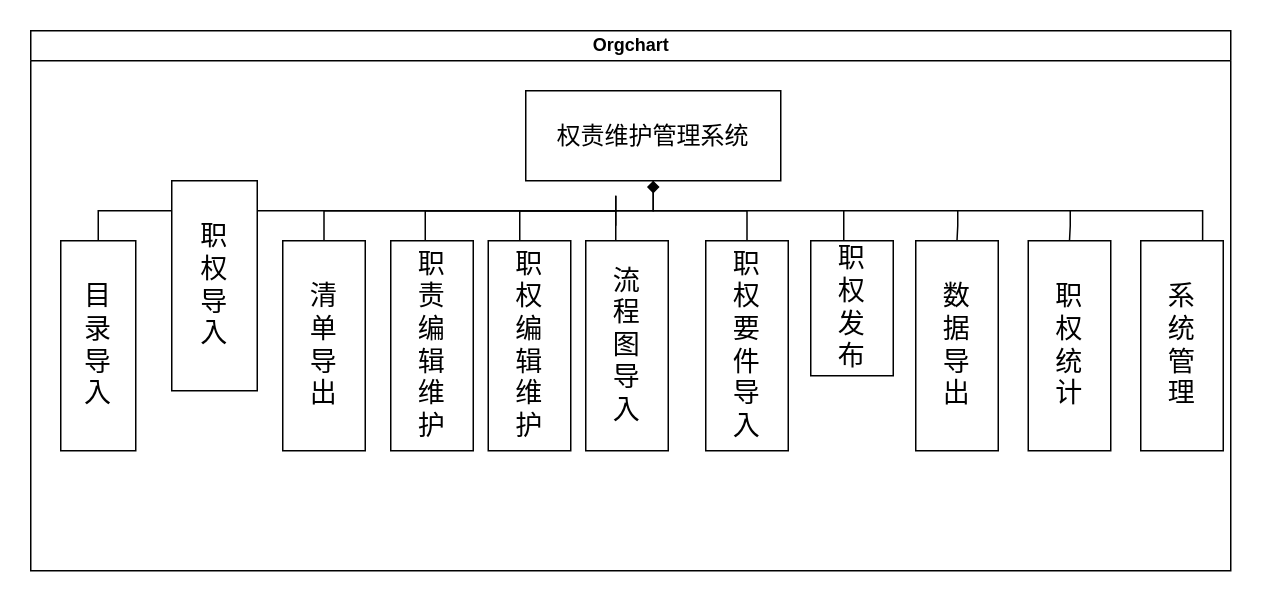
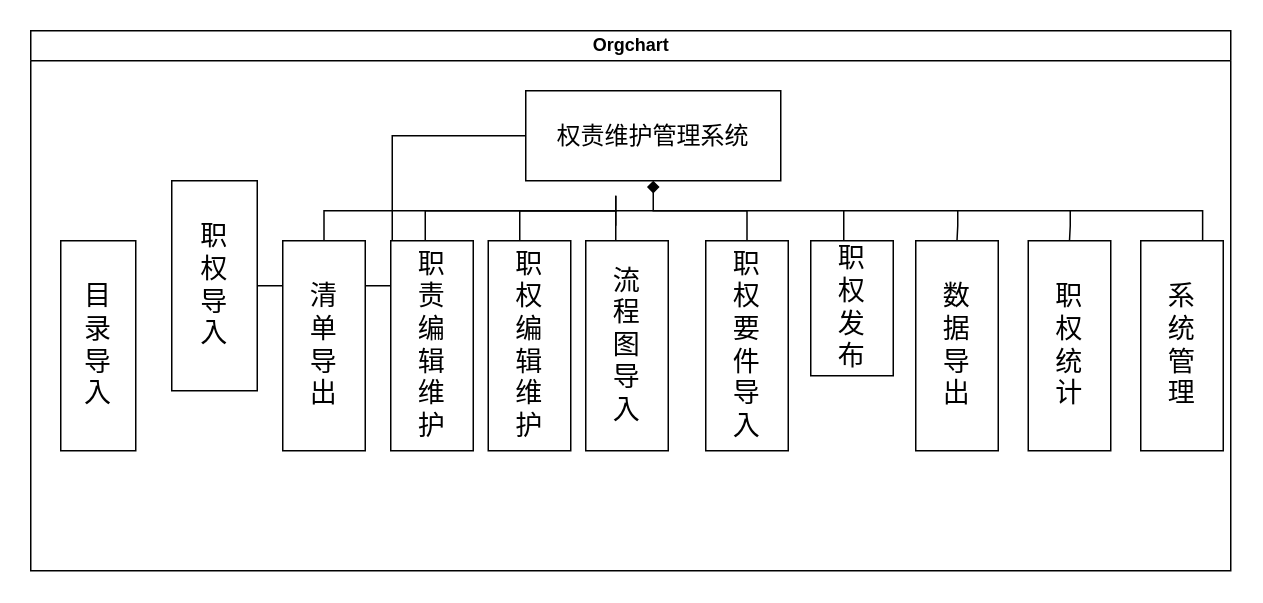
  <mxCell id="0" />
  <mxCell id="1" parent="0" />
  <mxCell id="2" value="Orgchart" style="swimlane;html=1;startSize=20;horizontal=1;containerType=tree;" vertex="1" parent="1"><mxGeometry x="20" y="20" width="800" height="360" as="geometry" /></mxCell>
- <mxCell id="3" value="" style="edgeStyle=elbowEdgeStyle;elbow=vertical;startArrow=none;endArrow=none;rounded=0;" edge="1" parent="2" source="5" target="6"><mxGeometry relative="1" as="geometry" /></mxCell>
+ <mxCell id="4" value="" style="edgeStyle=elbowEdgeStyle;elbow=vertical;startArrow=none;endArrow=none;rounded=0;" edge="1" parent="2" source="5" target="7"><mxGeometry relative="1" as="geometry" /></mxCell>
  <mxCell id="5" value="&lt;p class=&quot;MsoNormal&quot;&gt;&lt;span style=&quot;font-size: 12.0pt&quot;&gt;&lt;font face=&quot;宋体&quot;&gt;权责维护管理&lt;/font&gt;&lt;/span&gt;&lt;span style=&quot;font-size: 12.0pt&quot;&gt;&lt;font face=&quot;宋体&quot;&gt;系统&lt;/font&gt;&lt;/span&gt;&lt;/p&gt;" style="whiteSpace=wrap;html=1;align=center;treeFolding=1;treeMoving=1;container=1;recursiveResize=0;" vertex="1" parent="2"><mxGeometry x="330" y="40" width="170" height="60" as="geometry" /></mxCell>
  <mxCell id="6" value="&lt;font style=&quot;font-size: 18px&quot;&gt;目&lt;br&gt;录&lt;br&gt;导&lt;br&gt;入&lt;/font&gt;" style="whiteSpace=wrap;html=1;align=center;verticalAlign=middle;container=1;recursiveResize=0;treeFolding=1;treeMoving=1;" vertex="1" parent="2"><mxGeometry x="20" y="140" width="50" height="140" as="geometry" /></mxCell>
  <mxCell id="7" value="&lt;font style=&quot;font-size: 18px&quot;&gt;职&lt;br&gt;权&lt;br&gt;导&lt;br&gt;入&lt;/font&gt;" style="whiteSpace=wrap;html=1;align=center;verticalAlign=middle;container=1;recursiveResize=0;treeFolding=1;treeMoving=1;" vertex="1" parent="2"><mxGeometry x="94" y="100" width="57" height="140" as="geometry" /></mxCell>
  <mxCell id="8" value="&lt;font style=&quot;font-size: 18px&quot;&gt;职&lt;br&gt;权&lt;br&gt;编&lt;br&gt;辑&lt;br&gt;维&lt;br&gt;护&lt;/font&gt;" style="whiteSpace=wrap;html=1;align=center;treeFolding=1;treeMoving=1;container=1;recursiveResize=0;" vertex="1" parent="2"><mxGeometry x="305" y="140" width="55" height="140" as="geometry" /></mxCell>
  <mxCell id="9" value="&lt;font style=&quot;font-size: 18px&quot;&gt;流&lt;br&gt;程&lt;br&gt;图&lt;br&gt;导&lt;br&gt;入&lt;/font&gt;" style="whiteSpace=wrap;html=1;align=center;treeFolding=1;treeMoving=1;container=1;recursiveResize=0;" vertex="1" parent="2"><mxGeometry x="370" y="140" width="55" height="140" as="geometry" /></mxCell>
  <mxCell id="10" value="&lt;font style=&quot;font-size: 18px&quot;&gt;职&lt;br&gt;权&lt;br&gt;要&lt;br&gt;件&lt;br&gt;导&lt;br&gt;入&lt;/font&gt;" style="whiteSpace=wrap;html=1;align=center;treeFolding=1;treeMoving=1;container=1;recursiveResize=0;" vertex="1" parent="2"><mxGeometry x="450" y="140" width="55" height="140" as="geometry" /></mxCell>
  <mxCell id="11" value="&lt;font style=&quot;font-size: 18px&quot;&gt;职&lt;br&gt;权&lt;br&gt;发&lt;br&gt;布&lt;/font&gt;" style="whiteSpace=wrap;html=1;align=center;treeFolding=1;treeMoving=1;container=1;recursiveResize=0;" vertex="1" parent="2"><mxGeometry x="520" y="140" width="55" height="90" as="geometry" /></mxCell>
  <mxCell id="12" value="&lt;font style=&quot;font-size: 18px&quot;&gt;数&lt;br&gt;据&lt;br&gt;导&lt;br&gt;出&lt;/font&gt;" style="whiteSpace=wrap;html=1;align=center;treeFolding=1;treeMoving=1;container=1;recursiveResize=0;" vertex="1" parent="2"><mxGeometry x="590" y="140" width="55" height="140" as="geometry" /></mxCell>
  <mxCell id="13" value="&lt;font style=&quot;font-size: 18px&quot;&gt;系&lt;br&gt;统&lt;br&gt;管&lt;br&gt;理&lt;/font&gt;" style="whiteSpace=wrap;html=1;align=center;treeFolding=1;treeMoving=1;container=1;recursiveResize=0;" vertex="1" parent="2"><mxGeometry x="740" y="140" width="55" height="140" as="geometry" /></mxCell>
  <mxCell id="14" value="&lt;span style=&quot;font-size: 18px&quot;&gt;职&lt;br&gt;权&lt;br&gt;统&lt;br&gt;计&lt;/span&gt;" style="whiteSpace=wrap;html=1;align=center;treeFolding=1;treeMoving=1;container=1;recursiveResize=0;" vertex="1" parent="2"><mxGeometry x="665" y="140" width="55" height="140" as="geometry" /></mxCell>
  <mxCell id="15" value="&lt;span style=&quot;font-size: 18px&quot;&gt;清&lt;br&gt;单&lt;br&gt;导&lt;br&gt;出&lt;/span&gt;" style="whiteSpace=wrap;html=1;align=center;treeFolding=1;treeMoving=1;container=1;recursiveResize=0;" vertex="1" parent="2"><mxGeometry x="168" y="140" width="55" height="140" as="geometry" /></mxCell>
  <mxCell id="16" style="edgeStyle=none;rounded=0;orthogonalLoop=1;jettySize=auto;html=1;entryX=0.5;entryY=0;entryDx=0;entryDy=0;" edge="1" parent="2" source="15" target="15"><mxGeometry relative="1" as="geometry" /></mxCell>
  <mxCell id="17" value="&lt;div&gt;&lt;span style=&quot;font-size: 18px&quot;&gt;职&lt;/span&gt;&lt;/div&gt;&lt;div&gt;&lt;span style=&quot;font-size: 18px&quot;&gt;责&lt;/span&gt;&lt;/div&gt;&lt;div&gt;&lt;span style=&quot;font-size: 18px&quot;&gt;编&lt;/span&gt;&lt;/div&gt;&lt;div&gt;&lt;span style=&quot;font-size: 18px&quot;&gt;辑&lt;/span&gt;&lt;/div&gt;&lt;div&gt;&lt;span style=&quot;font-size: 18px&quot;&gt;维&lt;/span&gt;&lt;/div&gt;&lt;div&gt;&lt;span style=&quot;font-size: 18px&quot;&gt;护&lt;/span&gt;&lt;/div&gt;" style="whiteSpace=wrap;html=1;align=center;treeFolding=1;treeMoving=1;container=1;recursiveResize=0;" vertex="1" parent="2"><mxGeometry x="240" y="140" width="55" height="140" as="geometry" /></mxCell>
  <mxCell id="18" value="" style="edgeStyle=elbowEdgeStyle;elbow=vertical;startArrow=none;endArrow=none;rounded=0;entryX=0.5;entryY=0;entryDx=0;entryDy=0;" edge="1" parent="2"><mxGeometry relative="1" as="geometry"><mxPoint x="390" y="120" as="sourcePoint" /><mxPoint x="326" y="140" as="targetPoint" /><Array as="points"><mxPoint x="420" y="120" /></Array></mxGeometry></mxCell>
  <mxCell id="19" value="" style="edgeStyle=elbowEdgeStyle;elbow=vertical;startArrow=none;endArrow=diamond;rounded=0;entryX=0.5;entryY=1;entryDx=0;entryDy=0;exitX=0.75;exitY=0;exitDx=0;exitDy=0;" edge="1" parent="2" source="13" target="5"><mxGeometry relative="1" as="geometry"><mxPoint x="584" y="120" as="sourcePoint" /><mxPoint x="390" y="150" as="targetPoint" /><Array as="points"><mxPoint x="590" y="120" /></Array></mxGeometry></mxCell>
  <mxCell id="20" value="" style="edgeStyle=elbowEdgeStyle;elbow=vertical;startArrow=none;endArrow=none;rounded=0;" edge="1" parent="2"><mxGeometry relative="1" as="geometry"><mxPoint x="390" y="120" as="sourcePoint" /><mxPoint x="390" y="140" as="targetPoint" /><Array as="points"><mxPoint x="484" y="130" /></Array></mxGeometry></mxCell>
  <mxCell id="21" value="" style="edgeStyle=elbowEdgeStyle;elbow=vertical;startArrow=none;endArrow=none;rounded=0;entryX=0.5;entryY=0;entryDx=0;entryDy=0;" edge="1" parent="2" target="10"><mxGeometry relative="1" as="geometry"><mxPoint x="390" y="130" as="sourcePoint" /><mxPoint x="471" y="115" as="targetPoint" /><Array as="points"><mxPoint x="430" y="120" /></Array></mxGeometry></mxCell>
  <mxCell id="22" value="" style="edgeStyle=elbowEdgeStyle;elbow=vertical;startArrow=none;endArrow=none;rounded=0;entryX=0.4;entryY=0;entryDx=0;entryDy=0;entryPerimeter=0;" edge="1" parent="2" target="11"><mxGeometry relative="1" as="geometry"><mxPoint x="542" y="120" as="sourcePoint" /><mxPoint x="526" y="150" as="targetPoint" /><Array as="points"><mxPoint x="620" y="130" /></Array></mxGeometry></mxCell>
  <mxCell id="23" value="" style="edgeStyle=elbowEdgeStyle;elbow=vertical;startArrow=none;endArrow=none;rounded=0;entryX=0.5;entryY=0;entryDx=0;entryDy=0;" edge="1" parent="2" target="12"><mxGeometry relative="1" as="geometry"><mxPoint x="618" y="120" as="sourcePoint" /><mxPoint x="595.5" y="140" as="targetPoint" /><Array as="points" /></mxGeometry></mxCell>
  <mxCell id="24" value="" style="edgeStyle=elbowEdgeStyle;elbow=vertical;startArrow=none;endArrow=none;rounded=0;entryX=0.5;entryY=0;entryDx=0;entryDy=0;" edge="1" parent="2" target="14"><mxGeometry relative="1" as="geometry"><mxPoint x="693" y="120" as="sourcePoint" /><mxPoint x="660" y="140" as="targetPoint" /><Array as="points" /></mxGeometry></mxCell>
  <mxCell id="25" value="" style="edgeStyle=elbowEdgeStyle;elbow=vertical;startArrow=none;endArrow=none;rounded=0;entryX=0.5;entryY=0;entryDx=0;entryDy=0;" edge="1" parent="1" target="15"><mxGeometry relative="1" as="geometry"><mxPoint x="410" y="130" as="sourcePoint" /><mxPoint x="210" y="150" as="targetPoint" /><Array as="points"><mxPoint x="310" y="140" /></Array></mxGeometry></mxCell>
  <mxCell id="26" value="" style="edgeStyle=elbowEdgeStyle;elbow=vertical;startArrow=none;endArrow=none;rounded=0;entryX=0.5;entryY=0;entryDx=0;entryDy=0;" edge="1" parent="1"><mxGeometry relative="1" as="geometry"><mxPoint x="410" y="130" as="sourcePoint" /><mxPoint x="283" y="160" as="targetPoint" /><Array as="points"><mxPoint x="377" y="140" /></Array></mxGeometry></mxCell>
